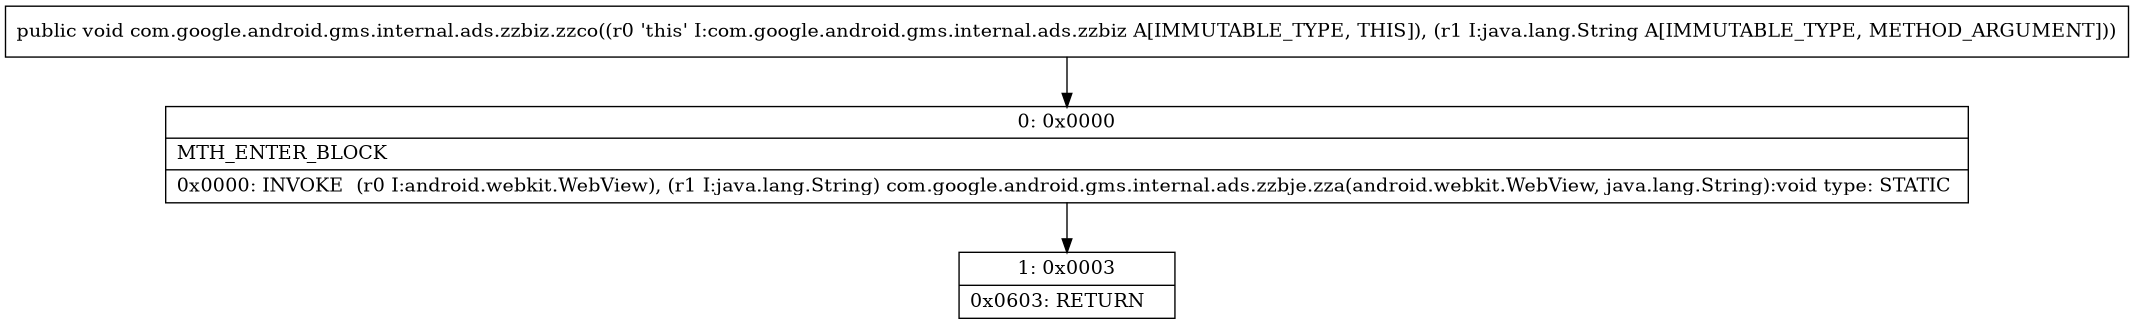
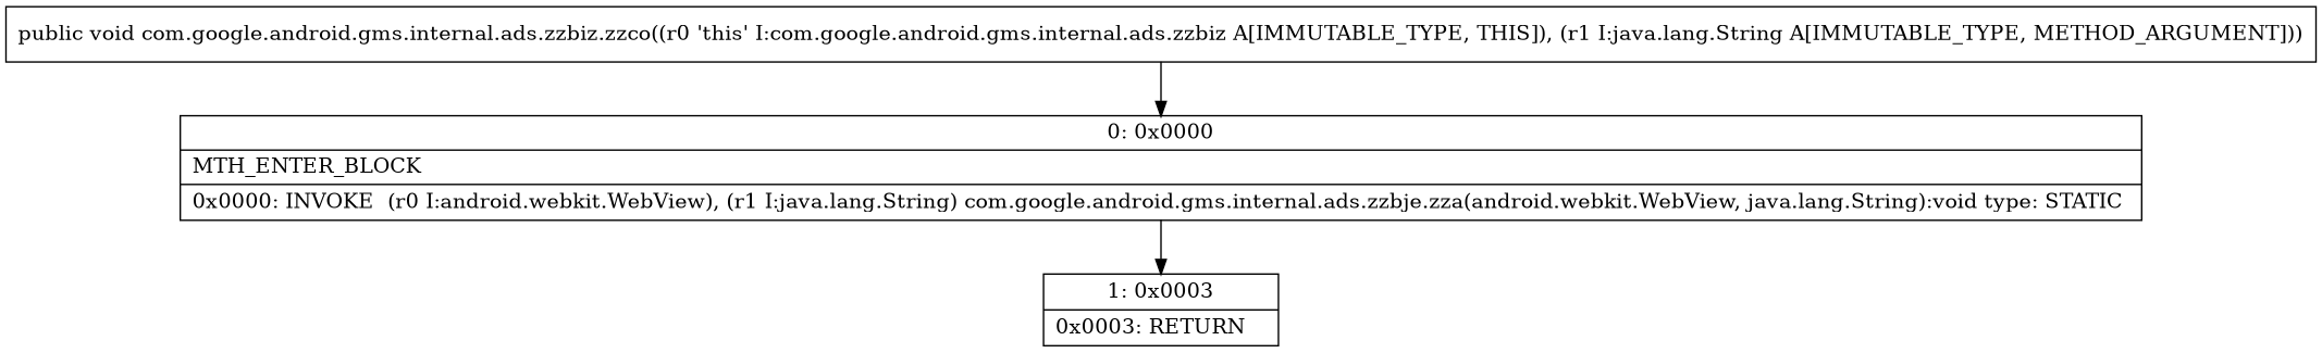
  digraph {
    node [shape=record]
    n1 [label="{0\:\ 0x0000|MTH_ENTER_BLOCK\l|0x0000: INVOKE  (r0 I:android.webkit.WebView), (r1 I:java.lang.String) com.google.android.gms.internal.ads.zzbje.zza(android.webkit.WebView, java.lang.String):void type: STATIC \l}"]
-   n2 [label="{1\:\ 0x0003|0x0603: RETURN   \l}"]
+   n2 [label="{1\:\ 0x0003|0x0003: RETURN   \l}"]
    n3 [label="{public void com.google.android.gms.internal.ads.zzbiz.zzco((r0 'this' I:com.google.android.gms.internal.ads.zzbiz A[IMMUTABLE_TYPE, THIS]), (r1 I:java.lang.String A[IMMUTABLE_TYPE, METHOD_ARGUMENT])) }"]
    n1 -> n2
    n3 -> n1
  }
